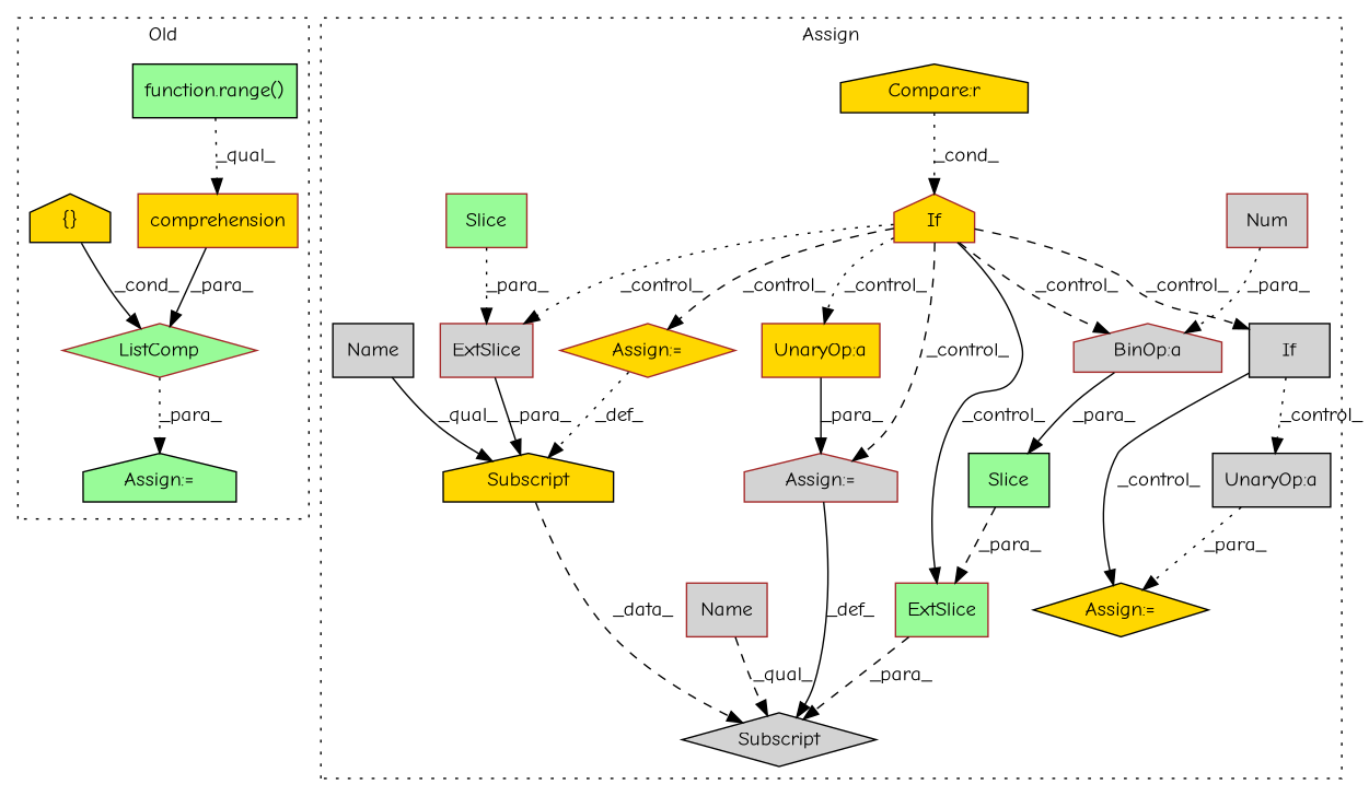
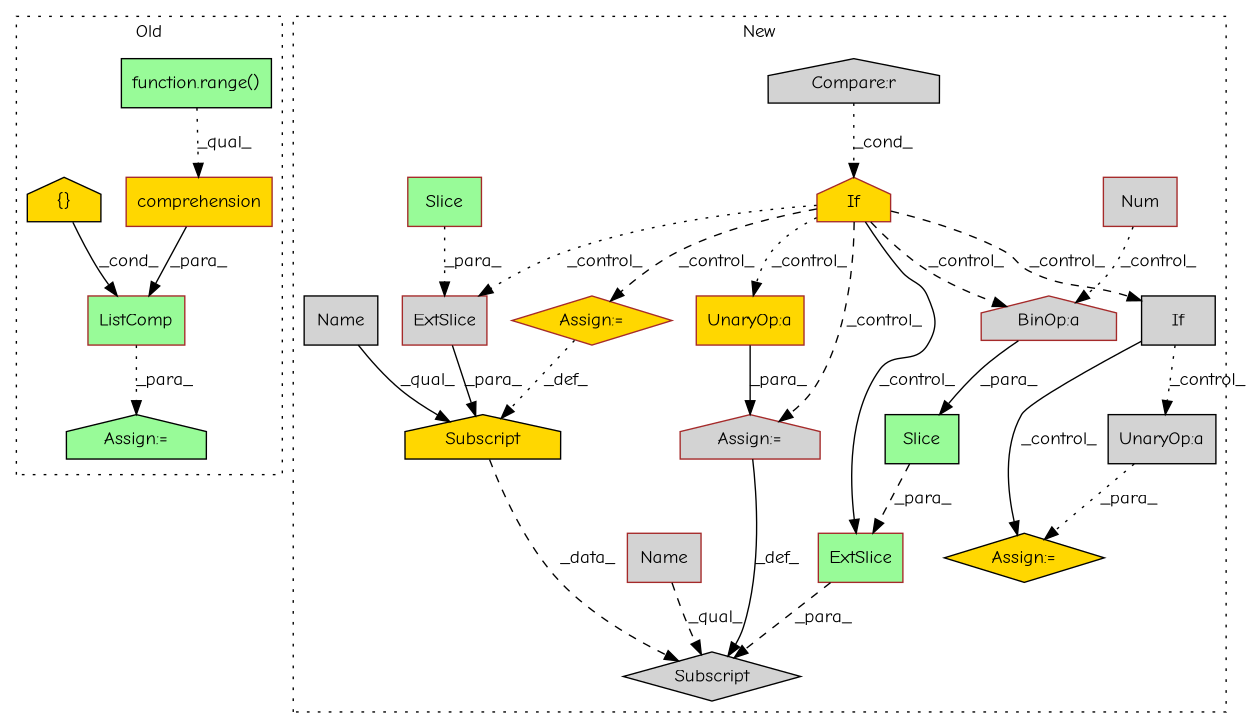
  digraph {
    fontname="Comic Neue"
    node [a=68 color=brown fillcolor=lightgrey fontname="Comic Neue" l=3 s=12577 shape=box style=filled]
    edge [fontname="Comic Neue" style=dotted]
-   n1 [a=106 fillcolor=palegreen l=55 label=ListComp s=6896 shape=diamond]
+   n1 [a=106 fillcolor=palegreen l=55 label=ListComp s=6896]
    n2 [a=45 fillcolor=gold label=comprehension s=6931]
    n3 [a=75 color=black fillcolor=palegreen l="6,1" label="function.range()" s="6940,6949"]
    n4 [color=black fillcolor=palegreen label="Assign:=" s=6893 shape=house]
    n5 [a=95 color=black fillcolor=gold l="1,1" label="{}" s="6897,6929" shape=house]
    n6 [a=80 color=black fillcolor=palegreen l=12 label=Slice s=12587]
    n7 [a=82 label="BinOp:a" s=12595 shape=house]
    n8 [a=76 l=1 label=Num s=12598]
    n9 [a=96 fillcolor=gold label=If s=12492 shape=house]
    n10 [a=61 color=black l=9 label="UnaryOp:a" s=12690]
    n11 [a=96 color=black l=0 label=If s=12631]
    n12 [a=61 fillcolor=gold l=9 label="UnaryOp:a" s=12604]
    n13 [a=63 color=black l="24,0" label=Subscript s="12577,0" shape=diamond]
    n14 [a=63 color=black fillcolor=gold l="20,0" label=Subscript s="12528,0" shape=house]
-   n15 [a=40 color=black fillcolor=gold l=15 label="Compare:r" s=12495 shape=house]
+   n15 [a=40 color=black l=15 label="Compare:r" s=12495 shape=house]
    n16 [a=80 fillcolor=palegreen l=1 label=Slice s=12538]
    n17 [a=85 fillcolor=palegreen l=6 label=ExtSlice]
    n18 [a=85 l=6 label=ExtSlice s=12528]
    n19 [label="Assign:=" s=12601 shape=house]
    n20 [color=black fillcolor=gold label="Assign:=" s=12687 shape=diamond]
    n21 [fillcolor=gold label="Assign:=" s=12548 shape=diamond]
    n22 [a=87 l=6 label=Name]
    n23 [a=87 color=black l=6 label=Name s=12528]
    subgraph cluster_1 {
      label=Old
      style=dotted
      n1
      n2
      n3
      n4
      n5
    }
    subgraph cluster_2 {
-     label=Assign
+     label=New
      style=dotted
      n6
      n7
      n8
      n9
      n10
      n11
      n12
      n13
      n14
      n15
      n16
      n17
      n18
      n19
      n20
      n21
      n22
      n23
    }
    n1 -> n4 [label=_para_]
    n2 -> n1 [label=_para_ style=solid]
    n3 -> n2 [label=_qual_]
    n5 -> n1 [label=_cond_ style=solid]
    n6 -> n17 [label=_para_ style=dashed]
    n7 -> n6 [label=_para_ style=solid]
-   n8 -> n7 [label=_para_]
+   n8 -> n7 [label=_control_]
    n9 -> n7 [label=_control_ style=dashed]
    n9 -> n11 [label=_control_ style=dashed]
    n9 -> n12 [label=_control_]
    n9 -> n17 [label=_control_ style=solid]
    n9 -> n18 [label=_control_]
    n9 -> n19 [label=_control_ style=dashed]
    n9 -> n21 [label=_control_ style=dashed]
    n10 -> n20 [label=_para_]
    n11 -> n10 [label=_control_]
    n11 -> n20 [label=_control_ style=solid]
    n12 -> n19 [label=_para_ style=solid]
    n14 -> n13 [label=_data_ style=dashed]
    n15 -> n9 [label=_cond_]
    n16 -> n18 [label=_para_]
    n17 -> n13 [label=_para_ style=dashed]
    n18 -> n14 [label=_para_ style=solid]
    n19 -> n13 [label=_def_ style=solid]
    n21 -> n14 [label=_def_]
    n22 -> n13 [label=_qual_ style=dashed]
    n23 -> n14 [label=_qual_ style=solid]
  }
